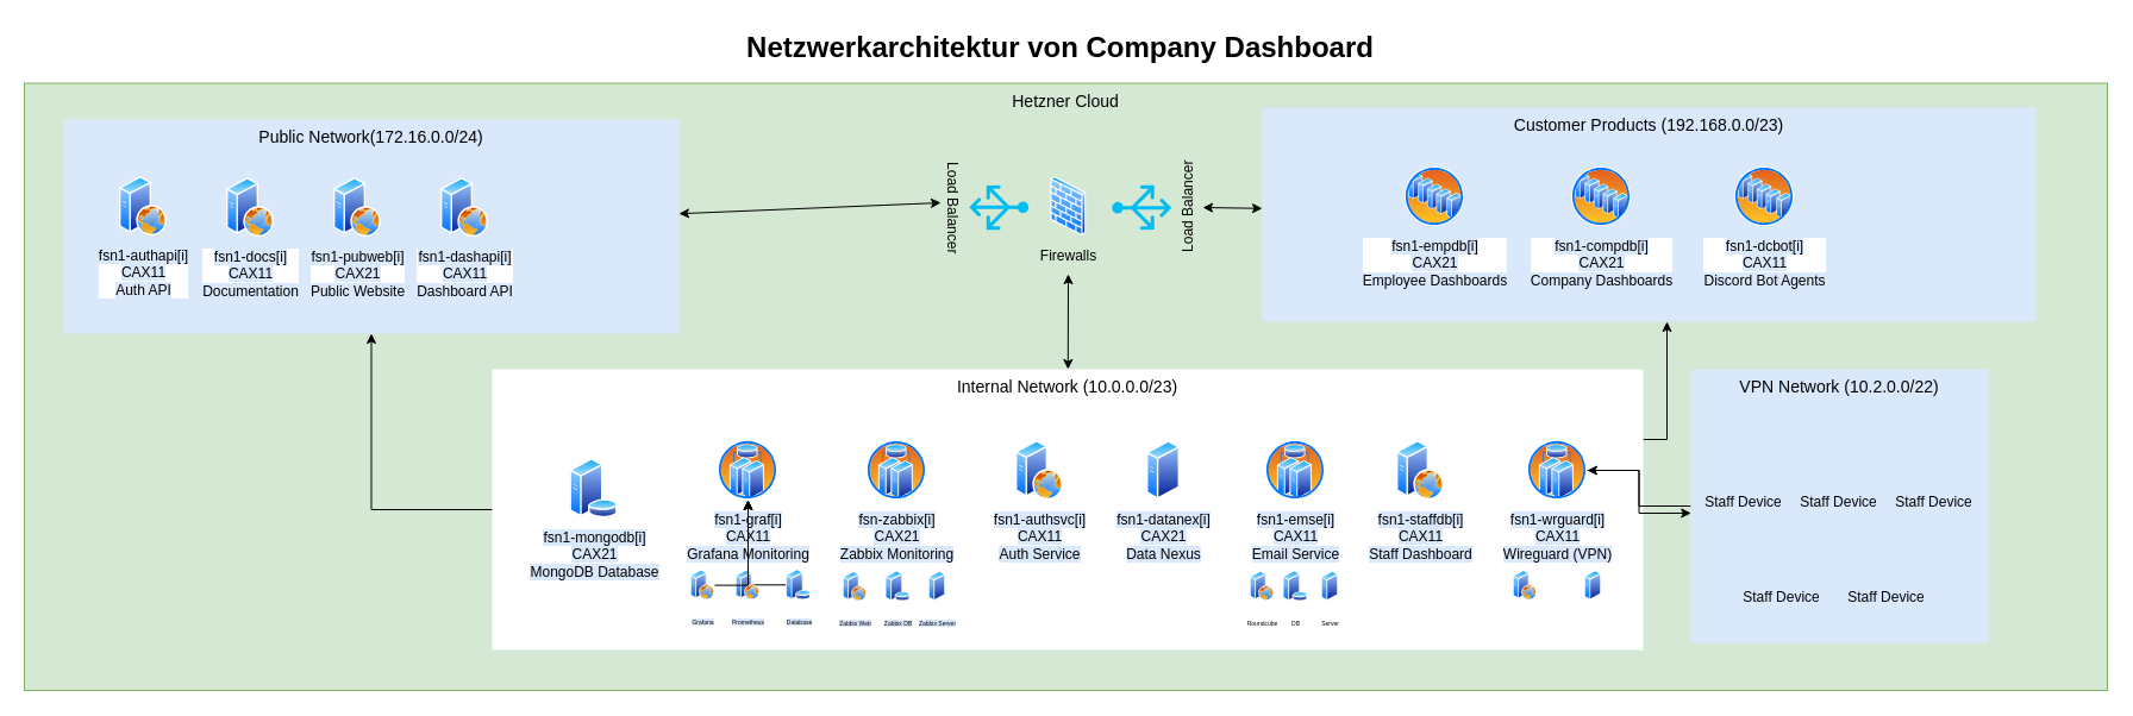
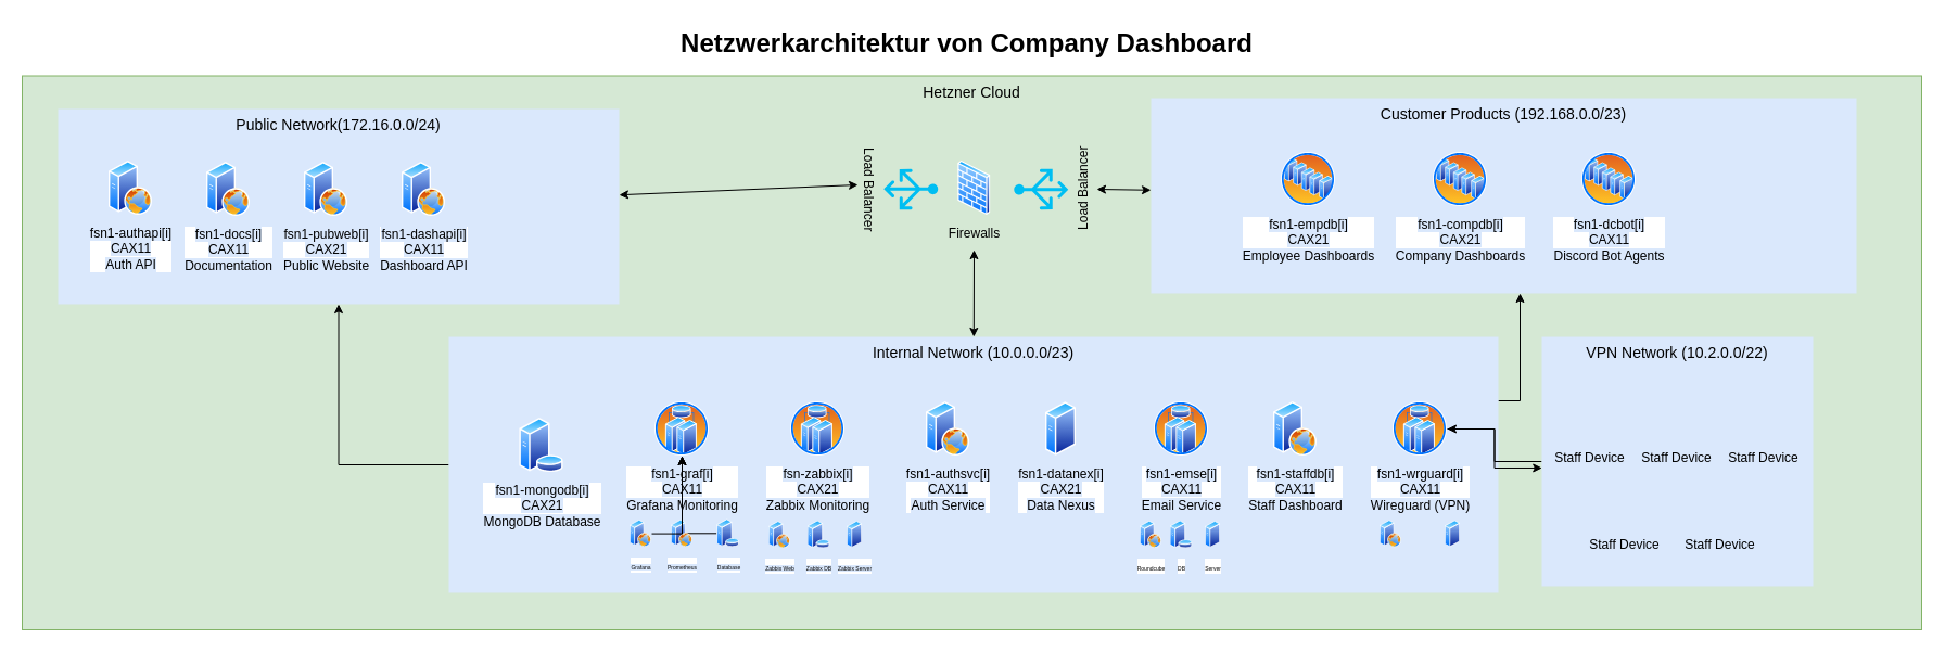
  <mxCell id="0" style=";html=1;" />
  <mxCell id="1" style=";html=1;" parent="0" />
  <mxCell id="2" value="Hetzner Cloud" style="whiteSpace=wrap;html=1;fillColor=#d5e8d4;fontSize=14;strokeColor=#82b366;verticalAlign=top;" vertex="1" parent="1"><mxGeometry y="69.5" width="1750" height="510.5" as="geometry" x="20" /></mxCell>
  <mxCell id="3" value="Customer Products (192.168.0.0/23)" style="whiteSpace=wrap;html=1;fillColor=#dae8fc;fontSize=14;strokeColor=none;verticalAlign=top;" parent="1" vertex="1"><mxGeometry x="1060" y="90" width="650" height="180" as="geometry" /></mxCell>
  <mxCell id="4" style="edgeStyle=orthogonalEdgeStyle;rounded=0;orthogonalLoop=1;jettySize=auto;html=1;exitX=0;exitY=0.5;exitDx=0;exitDy=0;" edge="1" parent="1" source="6" target="17"><mxGeometry relative="1" as="geometry" /></mxCell>
  <mxCell id="5" style="edgeStyle=orthogonalEdgeStyle;rounded=0;orthogonalLoop=1;jettySize=auto;html=1;exitX=1;exitY=0.25;exitDx=0;exitDy=0;" edge="1" parent="1" source="6" target="3"><mxGeometry relative="1" as="geometry"><Array as="points"><mxPoint x="1400" y="369" /></Array></mxGeometry></mxCell>
- <mxCell id="6" value="Internal Network (10.0.0.0/23)" style="whiteSpace=wrap;html=1;fillColor=#ffffff;fontSize=14;strokeColor=none;verticalAlign=top;" parent="1" vertex="1"><mxGeometry x="413" y="310" width="967" height="236" as="geometry" /></mxCell>
+ <mxCell id="6" value="Internal Network (10.0.0.0/23)" style="whiteSpace=wrap;html=1;fillColor=#dae8fc;fontSize=14;strokeColor=none;verticalAlign=top;" parent="1" vertex="1"><mxGeometry x="413" y="310" width="967" height="236" as="geometry" /></mxCell>
  <mxCell id="7" value="Netzwerkarchitektur von Company Dashboard" style="text;strokeColor=none;fillColor=none;html=1;fontSize=24;fontStyle=1;verticalAlign=middle;align=center;" parent="1" vertex="1"><mxGeometry x="180" y="20" width="1420" height="40" as="geometry" /></mxCell>
  <mxCell id="8" value="&lt;div&gt;&lt;span style=&quot;background-color: rgb(218, 232, 252);&quot;&gt;fsn1-mongodb[i]&lt;/span&gt;&lt;/div&gt;&lt;div&gt;&lt;span style=&quot;background-color: rgb(218, 232, 252);&quot;&gt;CAX21&lt;/span&gt;&lt;/div&gt;&lt;div&gt;&lt;span style=&quot;background-color: rgb(218, 232, 252);&quot;&gt;MongoDB Database&lt;br&gt;&lt;/span&gt;&lt;/div&gt;" style="image;aspect=fixed;perimeter=ellipsePerimeter;html=1;align=center;shadow=0;dashed=0;spacingTop=3;image=img/lib/active_directory/database_server.svg;" vertex="1" parent="1"><mxGeometry x="478" y="385" width="41" height="50" as="geometry" /></mxCell>
  <mxCell id="9" value="&lt;div&gt;&lt;span style=&quot;background-color: rgb(218, 232, 252);&quot;&gt;fsn1-graf[i]&lt;/span&gt;&lt;/div&gt;&lt;div&gt;&lt;span style=&quot;background-color: rgb(218, 232, 252);&quot;&gt;CAX11&lt;/span&gt;&lt;/div&gt;&lt;div&gt;&lt;span style=&quot;background-color: rgb(218, 232, 252);&quot;&gt;Grafana Monitoring&lt;br&gt;&lt;/span&gt;&lt;/div&gt;" style="image;aspect=fixed;perimeter=ellipsePerimeter;html=1;align=center;shadow=0;dashed=0;spacingTop=3;image=img/lib/active_directory/cluster_server.svg;" vertex="1" parent="1"><mxGeometry x="603" y="370" width="50" height="50" as="geometry" /></mxCell>
  <mxCell id="10" value="&lt;div&gt;&lt;span style=&quot;background-color: rgb(218, 232, 252);&quot;&gt;fsn-zabbix[i]&lt;/span&gt;&lt;/div&gt;&lt;div&gt;&lt;span style=&quot;background-color: rgb(218, 232, 252);&quot;&gt;CAX21&lt;/span&gt;&lt;/div&gt;&lt;div&gt;&lt;span style=&quot;background-color: rgb(218, 232, 252);&quot;&gt;Zabbix Monitoring&lt;br&gt;&lt;/span&gt;&lt;/div&gt;" style="image;aspect=fixed;perimeter=ellipsePerimeter;html=1;align=center;shadow=0;dashed=0;spacingTop=3;image=img/lib/active_directory/cluster_server.svg;" vertex="1" parent="1"><mxGeometry x="728" y="370" width="50" height="50" as="geometry" /></mxCell>
  <mxCell id="11" value="&lt;div&gt;&lt;span style=&quot;background-color: rgb(218, 232, 252);&quot;&gt;fsn1-authsvc[i]&lt;/span&gt;&lt;/div&gt;&lt;div&gt;&lt;span style=&quot;background-color: rgb(218, 232, 252);&quot;&gt;CAX11&lt;/span&gt;&lt;/div&gt;&lt;div&gt;&lt;span style=&quot;background-color: rgb(218, 232, 252);&quot;&gt;Auth Service&lt;br&gt;&lt;/span&gt;&lt;/div&gt;" style="image;aspect=fixed;perimeter=ellipsePerimeter;html=1;align=center;shadow=0;dashed=0;spacingTop=3;image=img/lib/active_directory/web_server.svg;" vertex="1" parent="1"><mxGeometry x="853" y="370" width="40" height="50" as="geometry" /></mxCell>
  <mxCell id="12" value="&lt;div&gt;&lt;span style=&quot;background-color: rgb(218, 232, 252);&quot;&gt;fsn1-datanex[i]&lt;/span&gt;&lt;/div&gt;&lt;div&gt;&lt;span style=&quot;background-color: rgb(218, 232, 252);&quot;&gt;CAX21&lt;/span&gt;&lt;/div&gt;&lt;div&gt;&lt;span style=&quot;background-color: rgb(218, 232, 252);&quot;&gt;Data Nexus&lt;br&gt;&lt;/span&gt;&lt;/div&gt;" style="image;aspect=fixed;perimeter=ellipsePerimeter;html=1;align=center;shadow=0;dashed=0;spacingTop=3;image=img/lib/active_directory/generic_server.svg;" vertex="1" parent="1"><mxGeometry x="963" y="370" width="28.0" height="50" as="geometry" /></mxCell>
  <mxCell id="13" value="&lt;div&gt;&lt;span style=&quot;background-color: rgb(218, 232, 252);&quot;&gt;fsn1-emse[i]&lt;/span&gt;&lt;/div&gt;&lt;div&gt;&lt;span style=&quot;background-color: rgb(218, 232, 252);&quot;&gt;CAX11&lt;/span&gt;&lt;/div&gt;&lt;div&gt;&lt;span style=&quot;background-color: rgb(218, 232, 252);&quot;&gt;Email Service&lt;br&gt;&lt;/span&gt;&lt;/div&gt;" style="image;aspect=fixed;perimeter=ellipsePerimeter;html=1;align=center;shadow=0;dashed=0;spacingTop=3;image=img/lib/active_directory/cluster_server.svg;" vertex="1" parent="1"><mxGeometry x="1063" y="370" width="50" height="50" as="geometry" /></mxCell>
  <mxCell id="14" value="&lt;div&gt;&lt;span style=&quot;background-color: rgb(218, 232, 252);&quot;&gt;fsn1-staffdb[i]&lt;/span&gt;&lt;/div&gt;&lt;div&gt;&lt;span style=&quot;background-color: rgb(218, 232, 252);&quot;&gt;CAX11&lt;/span&gt;&lt;/div&gt;&lt;div&gt;&lt;span style=&quot;background-color: rgb(218, 232, 252);&quot;&gt;Staff Dashboard&lt;br&gt;&lt;/span&gt;&lt;/div&gt;" style="image;aspect=fixed;perimeter=ellipsePerimeter;html=1;align=center;shadow=0;dashed=0;spacingTop=3;image=img/lib/active_directory/web_server.svg;" vertex="1" parent="1"><mxGeometry x="1173" y="370" width="40" height="50" as="geometry" /></mxCell>
  <mxCell id="15" style="edgeStyle=orthogonalEdgeStyle;rounded=0;orthogonalLoop=1;jettySize=auto;html=1;exitX=1;exitY=0.5;exitDx=0;exitDy=0;entryX=0.001;entryY=0.526;entryDx=0;entryDy=0;entryPerimeter=0;" edge="1" parent="1" source="16" target="19"><mxGeometry relative="1" as="geometry" /></mxCell>
  <mxCell id="16" value="&lt;div&gt;&lt;span style=&quot;background-color: rgb(218, 232, 252);&quot;&gt;fsn1-wrguard[i]&lt;/span&gt;&lt;/div&gt;&lt;div&gt;&lt;span style=&quot;background-color: rgb(218, 232, 252);&quot;&gt;CAX11&lt;/span&gt;&lt;/div&gt;&lt;div&gt;&lt;span style=&quot;background-color: rgb(218, 232, 252);&quot;&gt;Wireguard (VPN)&lt;br&gt;&lt;/span&gt;&lt;/div&gt;" style="image;aspect=fixed;perimeter=ellipsePerimeter;html=1;align=center;shadow=0;dashed=0;spacingTop=3;image=img/lib/active_directory/cluster_server.svg;" vertex="1" parent="1"><mxGeometry x="1283" y="370" width="50" height="50" as="geometry" /></mxCell>
  <mxCell id="17" value="Public Network(172.16.0.0/24)" style="whiteSpace=wrap;html=1;fillColor=#dae8fc;fontSize=14;strokeColor=none;verticalAlign=top;" vertex="1" parent="1"><mxGeometry x="53" y="100" width="517" height="180" as="geometry" /></mxCell>
  <mxCell id="18" style="edgeStyle=orthogonalEdgeStyle;rounded=0;orthogonalLoop=1;jettySize=auto;html=1;exitX=0;exitY=0.5;exitDx=0;exitDy=0;" edge="1" parent="1" source="19" target="16"><mxGeometry relative="1" as="geometry" /></mxCell>
  <mxCell id="19" value="VPN Network (10.2.0.0/22)" style="whiteSpace=wrap;html=1;fillColor=#dae8fc;fontSize=14;strokeColor=none;verticalAlign=top;" vertex="1" parent="1"><mxGeometry x="1420" y="310" width="250" height="230" as="geometry" /></mxCell>
  <mxCell id="20" value="&lt;div&gt;&lt;span style=&quot;background-color: rgb(218, 232, 252);&quot;&gt;fsn1-dcbot[i]&lt;/span&gt;&lt;/div&gt;&lt;div&gt;&lt;span style=&quot;background-color: rgb(218, 232, 252);&quot;&gt;CAX11&lt;/span&gt;&lt;/div&gt;&lt;div&gt;&lt;span style=&quot;background-color: rgb(218, 232, 252);&quot;&gt;Discord Bot Agents&lt;br&gt;&lt;/span&gt;&lt;/div&gt;" style="image;aspect=fixed;perimeter=ellipsePerimeter;html=1;align=center;shadow=0;dashed=0;spacingTop=3;image=img/lib/active_directory/server_farm.svg;" vertex="1" parent="1"><mxGeometry x="1457" y="140" width="50" height="50" as="geometry" /></mxCell>
  <mxCell id="21" value="&lt;div&gt;&lt;span style=&quot;background-color: rgb(218, 232, 252);&quot;&gt;fsn1-compdb[i]&lt;/span&gt;&lt;/div&gt;&lt;div&gt;&lt;span style=&quot;background-color: rgb(218, 232, 252);&quot;&gt;CAX21&lt;/span&gt;&lt;/div&gt;&lt;div&gt;&lt;span style=&quot;background-color: rgb(218, 232, 252);&quot;&gt;Company Dashboards&lt;br&gt;&lt;/span&gt;&lt;/div&gt;" style="image;aspect=fixed;perimeter=ellipsePerimeter;html=1;align=center;shadow=0;dashed=0;spacingTop=3;image=img/lib/active_directory/server_farm.svg;" vertex="1" parent="1"><mxGeometry x="1320" y="140" width="50" height="50" as="geometry" /></mxCell>
  <mxCell id="22" value="&lt;div&gt;&lt;span style=&quot;background-color: rgb(218, 232, 252);&quot;&gt;fsn1-empdb[i]&lt;/span&gt;&lt;/div&gt;&lt;div&gt;&lt;span style=&quot;background-color: rgb(218, 232, 252);&quot;&gt;CAX21&lt;/span&gt;&lt;/div&gt;&lt;div&gt;&lt;span style=&quot;background-color: rgb(218, 232, 252);&quot;&gt;Employee Dashboards&lt;br&gt;&lt;/span&gt;&lt;/div&gt;" style="image;aspect=fixed;perimeter=ellipsePerimeter;html=1;align=center;shadow=0;dashed=0;spacingTop=3;image=img/lib/active_directory/server_farm.svg;" vertex="1" parent="1"><mxGeometry x="1180" y="140" width="50" height="50" as="geometry" /></mxCell>
  <mxCell id="23" value="&lt;span style=&quot;background-color: rgb(218, 232, 252);&quot;&gt;Staff Device&lt;/span&gt;" style="shape=image;html=1;verticalAlign=top;verticalLabelPosition=bottom;labelBackgroundColor=#ffffff;imageAspect=0;aspect=fixed;image=https://cdn0.iconfinder.com/data/icons/devices-42/512/Laptop-128.png" vertex="1" parent="1"><mxGeometry x="1440" y="360" width="48" height="48" as="geometry" /></mxCell>
  <mxCell id="24" value="&lt;span style=&quot;background-color: rgb(218, 232, 252);&quot;&gt;Staff Device&lt;/span&gt;" style="shape=image;html=1;verticalAlign=top;verticalLabelPosition=bottom;labelBackgroundColor=#ffffff;imageAspect=0;aspect=fixed;image=https://cdn0.iconfinder.com/data/icons/devices-42/512/Laptop-128.png" vertex="1" parent="1"><mxGeometry x="1520" y="360" width="48" height="48" as="geometry" /></mxCell>
  <mxCell id="25" value="&lt;span style=&quot;background-color: rgb(218, 232, 252);&quot;&gt;Staff Device&lt;/span&gt;" style="shape=image;html=1;verticalAlign=top;verticalLabelPosition=bottom;labelBackgroundColor=#ffffff;imageAspect=0;aspect=fixed;image=https://cdn0.iconfinder.com/data/icons/devices-42/512/Laptop-128.png" vertex="1" parent="1"><mxGeometry x="1600" y="360" width="48" height="48" as="geometry" /></mxCell>
  <mxCell id="26" value="&lt;div&gt;&lt;span style=&quot;background-color: rgb(218, 232, 252);&quot;&gt;fsn1-authapi[i]&lt;/span&gt;&lt;/div&gt;&lt;div&gt;&lt;span style=&quot;background-color: rgb(218, 232, 252);&quot;&gt;CAX11&lt;/span&gt;&lt;/div&gt;&lt;div&gt;&lt;span style=&quot;background-color: rgb(218, 232, 252);&quot;&gt;Auth API&lt;br&gt;&lt;/span&gt;&lt;/div&gt;" style="image;aspect=fixed;perimeter=ellipsePerimeter;html=1;align=center;shadow=0;dashed=0;spacingTop=3;image=img/lib/active_directory/web_server.svg;" vertex="1" parent="1"><mxGeometry x="100" y="148" width="40" height="50" as="geometry" /></mxCell>
  <mxCell id="27" value="&lt;div&gt;&lt;span style=&quot;background-color: rgb(218, 232, 252);&quot;&gt;fsn1-dashapi[i]&lt;/span&gt;&lt;/div&gt;&lt;div&gt;&lt;span style=&quot;background-color: rgb(218, 232, 252);&quot;&gt;CAX11&lt;/span&gt;&lt;/div&gt;&lt;div&gt;&lt;span style=&quot;background-color: rgb(218, 232, 252);&quot;&gt;Dashboard API&lt;br&gt;&lt;/span&gt;&lt;/div&gt;" style="image;aspect=fixed;perimeter=ellipsePerimeter;html=1;align=center;shadow=0;dashed=0;spacingTop=3;image=img/lib/active_directory/web_server.svg;" vertex="1" parent="1"><mxGeometry x="370" y="149" width="40" height="50" as="geometry" /></mxCell>
  <mxCell id="28" value="&lt;div&gt;&lt;span style=&quot;background-color: rgb(218, 232, 252);&quot;&gt;fsn1-pubweb[i]&lt;/span&gt;&lt;/div&gt;&lt;div&gt;&lt;span style=&quot;background-color: rgb(218, 232, 252);&quot;&gt;CAX21&lt;/span&gt;&lt;/div&gt;&lt;div&gt;&lt;span style=&quot;background-color: rgb(218, 232, 252);&quot;&gt;Public Website&lt;br&gt;&lt;/span&gt;&lt;/div&gt;" style="image;aspect=fixed;perimeter=ellipsePerimeter;html=1;align=center;shadow=0;dashed=0;spacingTop=3;image=img/lib/active_directory/web_server.svg;" vertex="1" parent="1"><mxGeometry x="280" y="149" width="40" height="50" as="geometry" /></mxCell>
  <mxCell id="29" value="&lt;div&gt;&lt;span style=&quot;background-color: rgb(218, 232, 252);&quot;&gt;fsn1-docs[i]&lt;/span&gt;&lt;/div&gt;&lt;div&gt;&lt;span style=&quot;background-color: rgb(218, 232, 252);&quot;&gt;CAX11&lt;/span&gt;&lt;/div&gt;&lt;div&gt;&lt;span style=&quot;background-color: rgb(218, 232, 252);&quot;&gt;Documentation&lt;br&gt;&lt;/span&gt;&lt;/div&gt;" style="image;aspect=fixed;perimeter=ellipsePerimeter;html=1;align=center;shadow=0;dashed=0;spacingTop=3;image=img/lib/active_directory/web_server.svg;" vertex="1" parent="1"><mxGeometry x="190" y="149" width="40" height="50" as="geometry" /></mxCell>
  <mxCell id="30" value="&lt;span style=&quot;background-color: rgb(213, 232, 212);&quot;&gt;Firewalls&lt;/span&gt;" style="image;aspect=fixed;perimeter=ellipsePerimeter;html=1;align=center;shadow=0;dashed=0;spacingTop=3;image=img/lib/active_directory/firewall.svg;" vertex="1" parent="1"><mxGeometry x="882" y="148" width="30.5" height="50" as="geometry" /></mxCell>
  <mxCell id="31" value="Load Balancer" style="verticalLabelPosition=bottom;html=1;verticalAlign=top;align=center;strokeColor=none;fillColor=#00BEF2;shape=mxgraph.azure.load_balancer_generic;pointerEvents=1;rotation=-90;" vertex="1" parent="1"><mxGeometry x="940" y="149" width="37.5" height="50" as="geometry" /></mxCell>
  <mxCell id="32" value="Load Balancer" style="verticalLabelPosition=bottom;html=1;verticalAlign=top;align=center;strokeColor=none;fillColor=#00BEF2;shape=mxgraph.azure.load_balancer_generic;pointerEvents=1;rotation=90;" vertex="1" parent="1"><mxGeometry x="820" y="149" width="37.5" height="50" as="geometry" /></mxCell>
  <mxCell id="33" value="&lt;span style=&quot;background-color: rgb(218, 232, 252);&quot;&gt;Staff Device&lt;/span&gt;" style="shape=image;html=1;verticalAlign=top;verticalLabelPosition=bottom;labelBackgroundColor=#ffffff;imageAspect=0;aspect=fixed;image=https://cdn0.iconfinder.com/data/icons/devices-42/512/Laptop-128.png" vertex="1" parent="1"><mxGeometry x="1472" y="440" width="48" height="48" as="geometry" /></mxCell>
  <mxCell id="34" value="&lt;span style=&quot;background-color: rgb(218, 232, 252);&quot;&gt;Staff Device&lt;/span&gt;" style="shape=image;html=1;verticalAlign=top;verticalLabelPosition=bottom;labelBackgroundColor=#ffffff;imageAspect=0;aspect=fixed;image=https://cdn0.iconfinder.com/data/icons/devices-42/512/Laptop-128.png" vertex="1" parent="1"><mxGeometry x="1560" y="440" width="48" height="48" as="geometry" /></mxCell>
  <mxCell id="35" value="" style="endArrow=classic;startArrow=classic;html=1;rounded=0;" edge="1" parent="1" source="6"><mxGeometry width="50" height="50" relative="1" as="geometry"><mxPoint x="882" y="290" as="sourcePoint" /><mxPoint x="897" y="230" as="targetPoint" /></mxGeometry></mxCell>
  <mxCell id="36" value="" style="endArrow=classic;startArrow=classic;html=1;rounded=0;" edge="1" parent="1" target="3"><mxGeometry width="50" height="50" relative="1" as="geometry"><mxPoint x="1010" y="174" as="sourcePoint" /><mxPoint x="1050" y="130" as="targetPoint" /></mxGeometry></mxCell>
  <mxCell id="37" value="" style="endArrow=classic;startArrow=classic;html=1;rounded=0;" edge="1" parent="1" source="17"><mxGeometry width="50" height="50" relative="1" as="geometry"><mxPoint x="770" y="220" as="sourcePoint" /><mxPoint x="790" y="170" as="targetPoint" /></mxGeometry></mxCell>
  <mxCell id="38" value="&lt;font style=&quot;font-size: 5px;&quot;&gt;DB&lt;/font&gt;" style="image;aspect=fixed;perimeter=ellipsePerimeter;html=1;align=center;shadow=0;dashed=0;spacingTop=3;image=img/lib/active_directory/database_server.svg;" vertex="1" parent="1"><mxGeometry x="1077.5" y="479.7" width="21" height="25.61" as="geometry" /></mxCell>
  <mxCell id="39" value="&lt;font style=&quot;font-size: 5px;&quot;&gt;Roundcube&lt;/font&gt;" style="image;aspect=fixed;perimeter=ellipsePerimeter;html=1;align=center;shadow=0;dashed=0;spacingTop=3;image=img/lib/active_directory/web_server.svg;" vertex="1" parent="1"><mxGeometry x="1050" y="480" width="20" height="25" as="geometry" /></mxCell>
  <mxCell id="40" value="&lt;font style=&quot;font-size: 5px;&quot;&gt;Server&lt;/font&gt;" style="image;aspect=fixed;perimeter=ellipsePerimeter;html=1;align=center;shadow=0;dashed=0;spacingTop=3;image=img/lib/active_directory/generic_server.svg;" vertex="1" parent="1"><mxGeometry x="1110" y="480" width="14" height="25" as="geometry" /></mxCell>
  <mxCell id="41" value="" style="image;aspect=fixed;perimeter=ellipsePerimeter;html=1;align=center;shadow=0;dashed=0;spacingTop=3;image=img/lib/active_directory/web_server.svg;" vertex="1" parent="1"><mxGeometry x="1271" y="479.39" width="20" height="25" as="geometry" /></mxCell>
  <mxCell id="42" value="" style="image;aspect=fixed;perimeter=ellipsePerimeter;html=1;align=center;shadow=0;dashed=0;spacingTop=3;image=img/lib/active_directory/generic_server.svg;" vertex="1" parent="1"><mxGeometry x="1331" y="479.39" width="14" height="25" as="geometry" /></mxCell>
  <mxCell id="43" value="&lt;font style=&quot;font-size: 5px; background-color: rgb(218, 232, 252);&quot;&gt;Zabbix DB&lt;br&gt;&lt;/font&gt;" style="image;aspect=fixed;perimeter=ellipsePerimeter;html=1;align=center;shadow=0;dashed=0;spacingTop=3;image=img/lib/active_directory/database_server.svg;" vertex="1" parent="1"><mxGeometry x="743.5" y="479.7" width="21" height="25.61" as="geometry" /></mxCell>
  <mxCell id="44" value="&lt;font style=&quot;font-size: 5px; background-color: rgb(218, 232, 252);&quot;&gt;Zabbix Web&lt;br&gt;&lt;/font&gt;" style="image;aspect=fixed;perimeter=ellipsePerimeter;html=1;align=center;shadow=0;dashed=0;spacingTop=3;image=img/lib/active_directory/web_server.svg;" vertex="1" parent="1"><mxGeometry x="708" y="480.31" width="20" height="25" as="geometry" /></mxCell>
  <mxCell id="45" value="&lt;font style=&quot;font-size: 5px; background-color: rgb(218, 232, 252);&quot;&gt;Zabbix Server&lt;br&gt;&lt;/font&gt;" style="image;aspect=fixed;perimeter=ellipsePerimeter;html=1;align=center;shadow=0;dashed=0;spacingTop=3;image=img/lib/active_directory/generic_server.svg;" vertex="1" parent="1"><mxGeometry x="780" y="480" width="14" height="25" as="geometry" /></mxCell>
  <mxCell id="46" style="edgeStyle=orthogonalEdgeStyle;rounded=0;orthogonalLoop=1;jettySize=auto;html=1;entryX=0.5;entryY=1;entryDx=0;entryDy=0;" edge="1" parent="1" source="47" target="9"><mxGeometry relative="1" as="geometry" /></mxCell>
  <mxCell id="47" value="&lt;font style=&quot;font-size: 5px; background-color: rgb(218, 232, 252);&quot;&gt;Database&lt;/font&gt;" style="image;aspect=fixed;perimeter=ellipsePerimeter;html=1;align=center;shadow=0;dashed=0;spacingTop=3;image=img/lib/active_directory/database_server.svg;" vertex="1" parent="1"><mxGeometry x="660" y="478.47" width="21" height="25.61" as="geometry" /></mxCell>
  <mxCell id="48" style="edgeStyle=orthogonalEdgeStyle;rounded=0;orthogonalLoop=1;jettySize=auto;html=1;" edge="1" parent="1" source="49" target="9"><mxGeometry relative="1" as="geometry" /></mxCell>
  <mxCell id="49" value="&lt;font style=&quot;font-size: 5px; background-color: rgb(218, 232, 252);&quot;&gt;Prometheus&lt;/font&gt;" style="image;aspect=fixed;perimeter=ellipsePerimeter;html=1;align=center;shadow=0;dashed=0;spacingTop=3;image=img/lib/active_directory/web_server.svg;" vertex="1" parent="1"><mxGeometry x="618" y="479.08" width="20" height="25" as="geometry" /></mxCell>
  <mxCell id="50" style="edgeStyle=orthogonalEdgeStyle;rounded=0;orthogonalLoop=1;jettySize=auto;html=1;" edge="1" parent="1" source="51" target="9"><mxGeometry relative="1" as="geometry" /></mxCell>
  <mxCell id="51" value="&lt;font style=&quot;font-size: 5px; background-color: rgb(218, 232, 252);&quot;&gt;Grafana&lt;/font&gt;" style="image;aspect=fixed;perimeter=ellipsePerimeter;html=1;align=center;shadow=0;dashed=0;spacingTop=3;image=img/lib/active_directory/web_server.svg;" vertex="1" parent="1"><mxGeometry x="580" y="479.09" width="20" height="25" as="geometry" /></mxCell>
